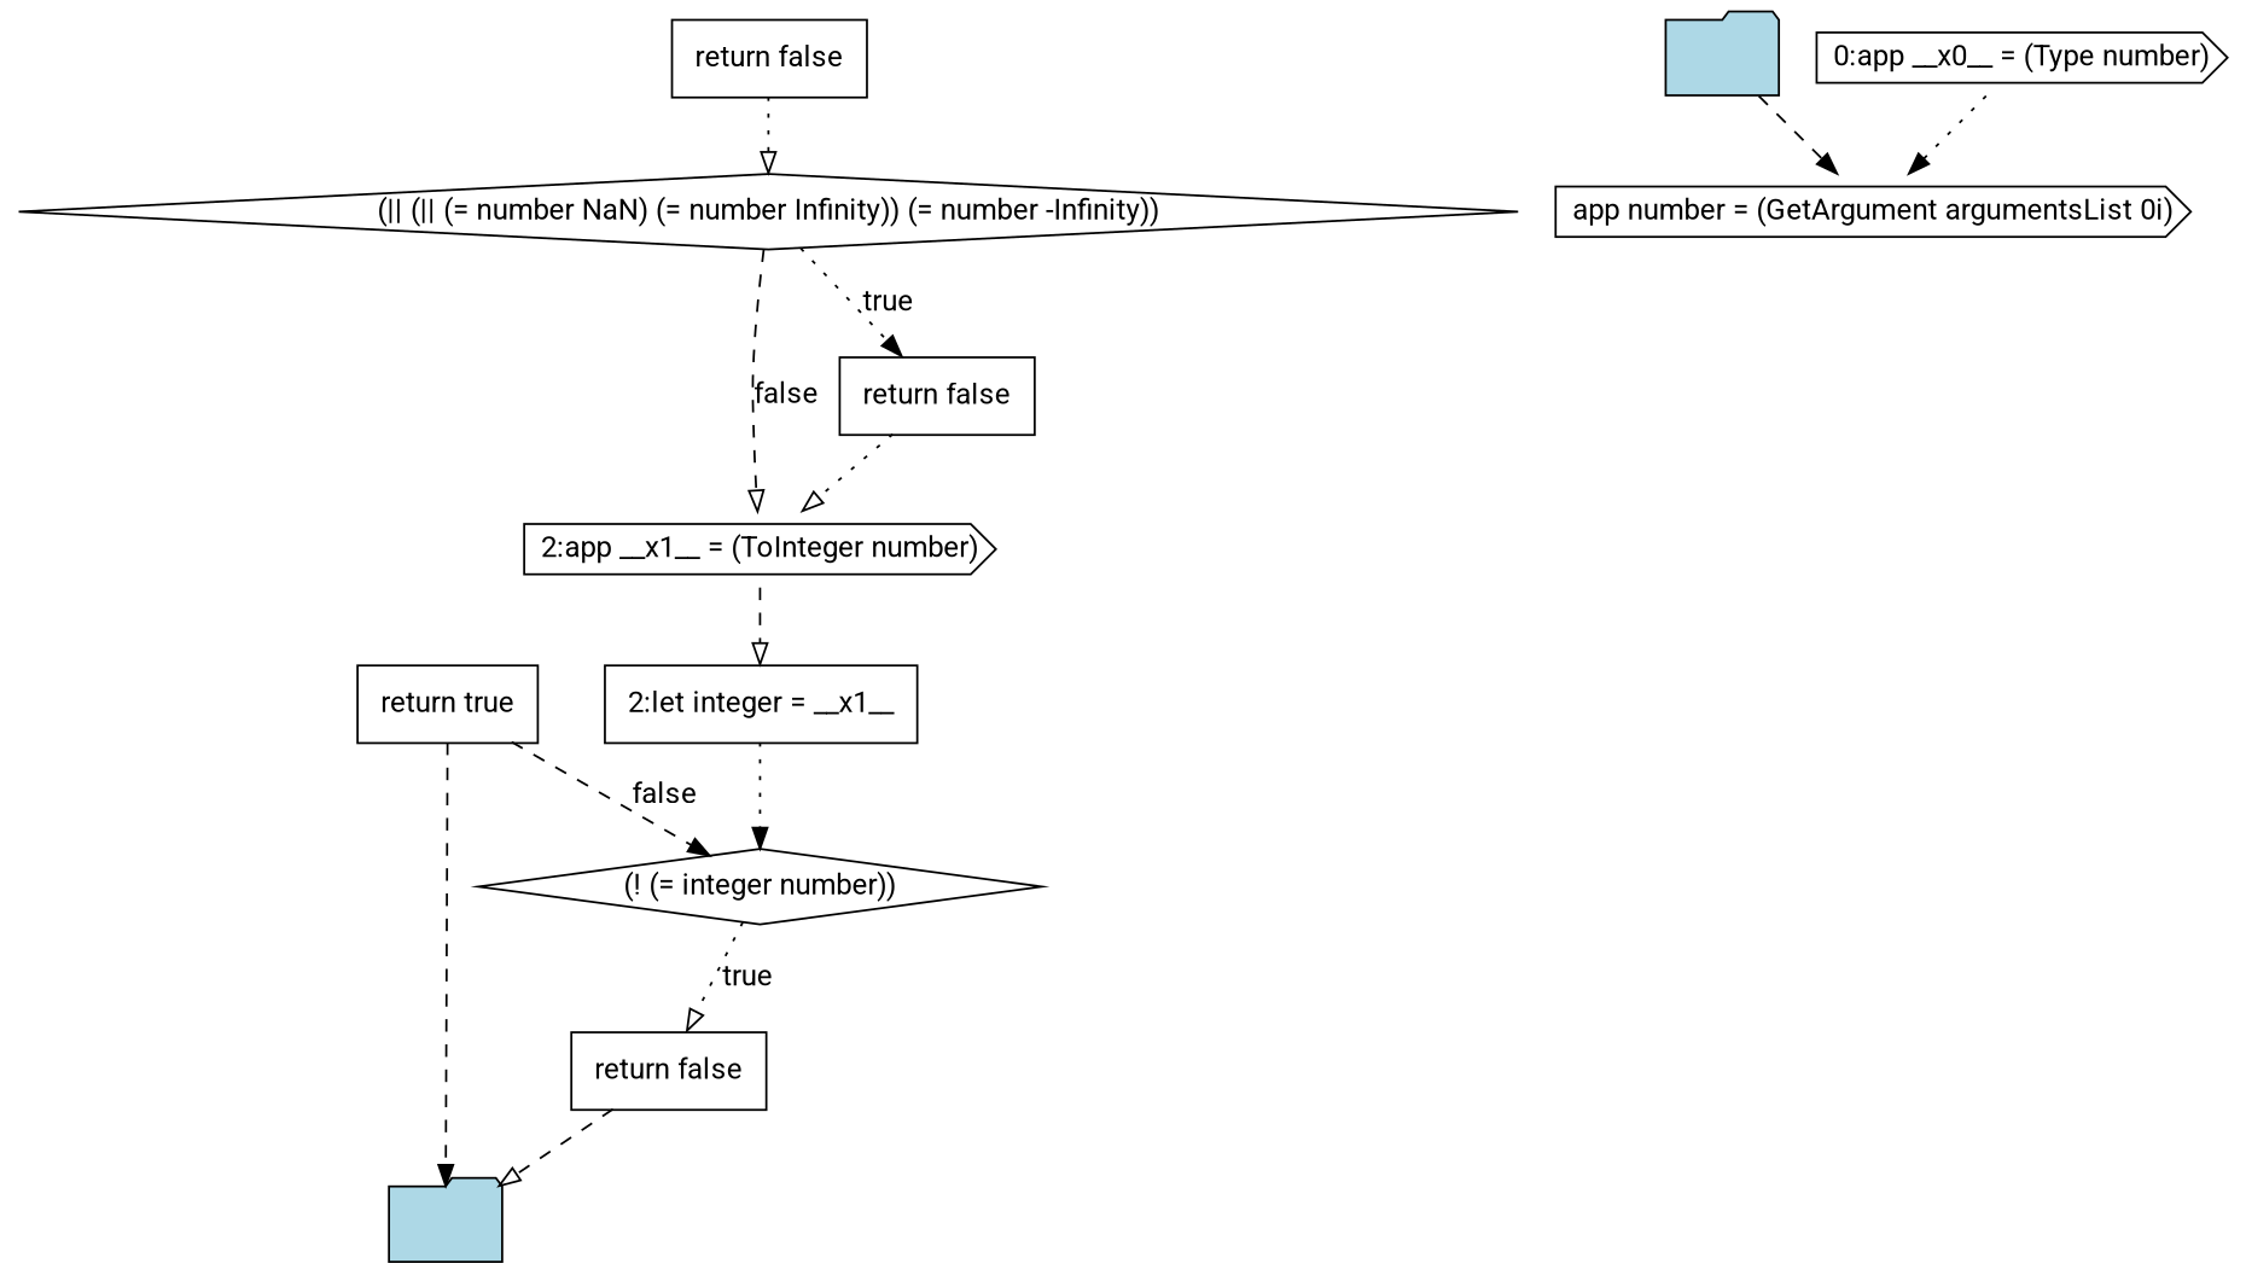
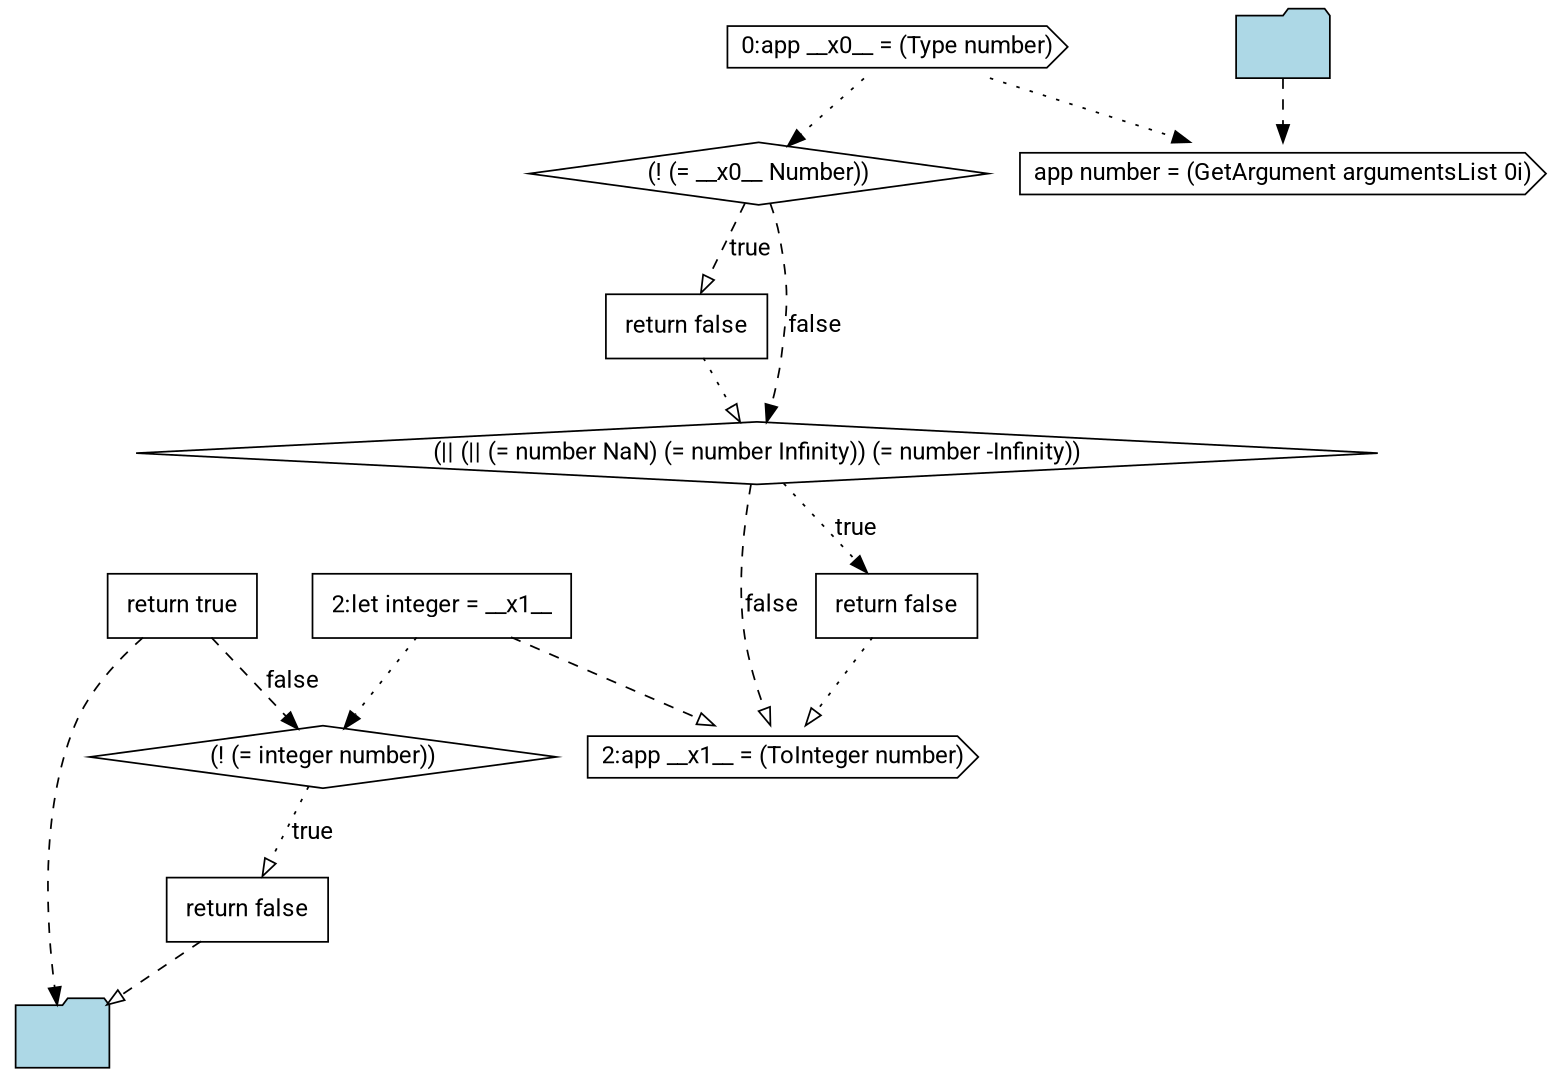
  digraph {
    fontname=Roboto
    node [color=black fillcolor=white fontname=Roboto shape=none style=filled]
    edge [arrowhead=normal color=black fontname=Roboto style=dashed]
    n1 [label=<<font color="black">     <table border="0" cellborder="1" cellspacing="0" cellpadding="10">       <tr><td align="left">return false</td></tr>     </table>   </font>> margin=0]
    n2 [fillcolor=lightblue label=" " shape=folder]
    n3 [label=<<font color="black">2:app __x1__ = (ToInteger number)</font>> shape=cds]
    n4 [label=<<font color="black">     <table border="0" cellborder="1" cellspacing="0" cellpadding="10">       <tr><td align="left">2:let integer = __x1__</td></tr>     </table>   </font>> margin=0]
    n5 [label=<<font color="black">(! (= integer number))</font>> shape=diamond]
    n6 [fillcolor=lightblue label=" " shape=folder]
    n7 [label=<<font color="black">app number = (GetArgument argumentsList 0i)</font>> shape=cds]
+   n8 [label=<<font color="black">(! (= __x0__ Number))</font>> shape=diamond]
    n9 [label=<<font color="black">     <table border="0" cellborder="1" cellspacing="0" cellpadding="10">       <tr><td align="left">return false</td></tr>     </table>   </font>> margin=0]
    n10 [label=<<font color="black">(|| (|| (= number NaN) (= number Infinity)) (= number -Infinity))</font>> shape=diamond]
    n11 [label=<<font color="black">     <table border="0" cellborder="1" cellspacing="0" cellpadding="10">       <tr><td align="left">return false</td></tr>     </table>   </font>> margin=0]
    n12 [label=<<font color="black">0:app __x0__ = (Type number)</font>> shape=cds]
    n13 [label=<<font color="black">     <table border="0" cellborder="1" cellspacing="0" cellpadding="10">       <tr><td align="left">return true</td></tr>     </table>   </font>> margin=0]
    n1 -> n2 [arrowhead=onormal]
-   n3 -> n4 [arrowhead=onormal]
+   n4 -> n3 [arrowhead=onormal]
    n4 -> n5 [style=dotted]
    n5 -> n1 [arrowhead=onormal label=<<font color="black">true</font>> style=dotted]
    n6 -> n7
+   n8 -> n9 [arrowhead=onormal label=<<font color="black">true</font>>]
+   n8 -> n10 [label=<<font color="black">false</font>>]
    n9 -> n10 [arrowhead=onormal style=dotted]
    n10 -> n3 [arrowhead=onormal label=<<font color="black">false</font>>]
    n10 -> n11 [label=<<font color="black">true</font>> style=dotted]
    n11 -> n3 [arrowhead=onormal style=dotted]
    n12 -> n7 [style=dotted]
+   n12 -> n8 [style=dotted]
    n13 -> n2
    n13 -> n5 [label=<<font color="black">false</font>>]
  }
